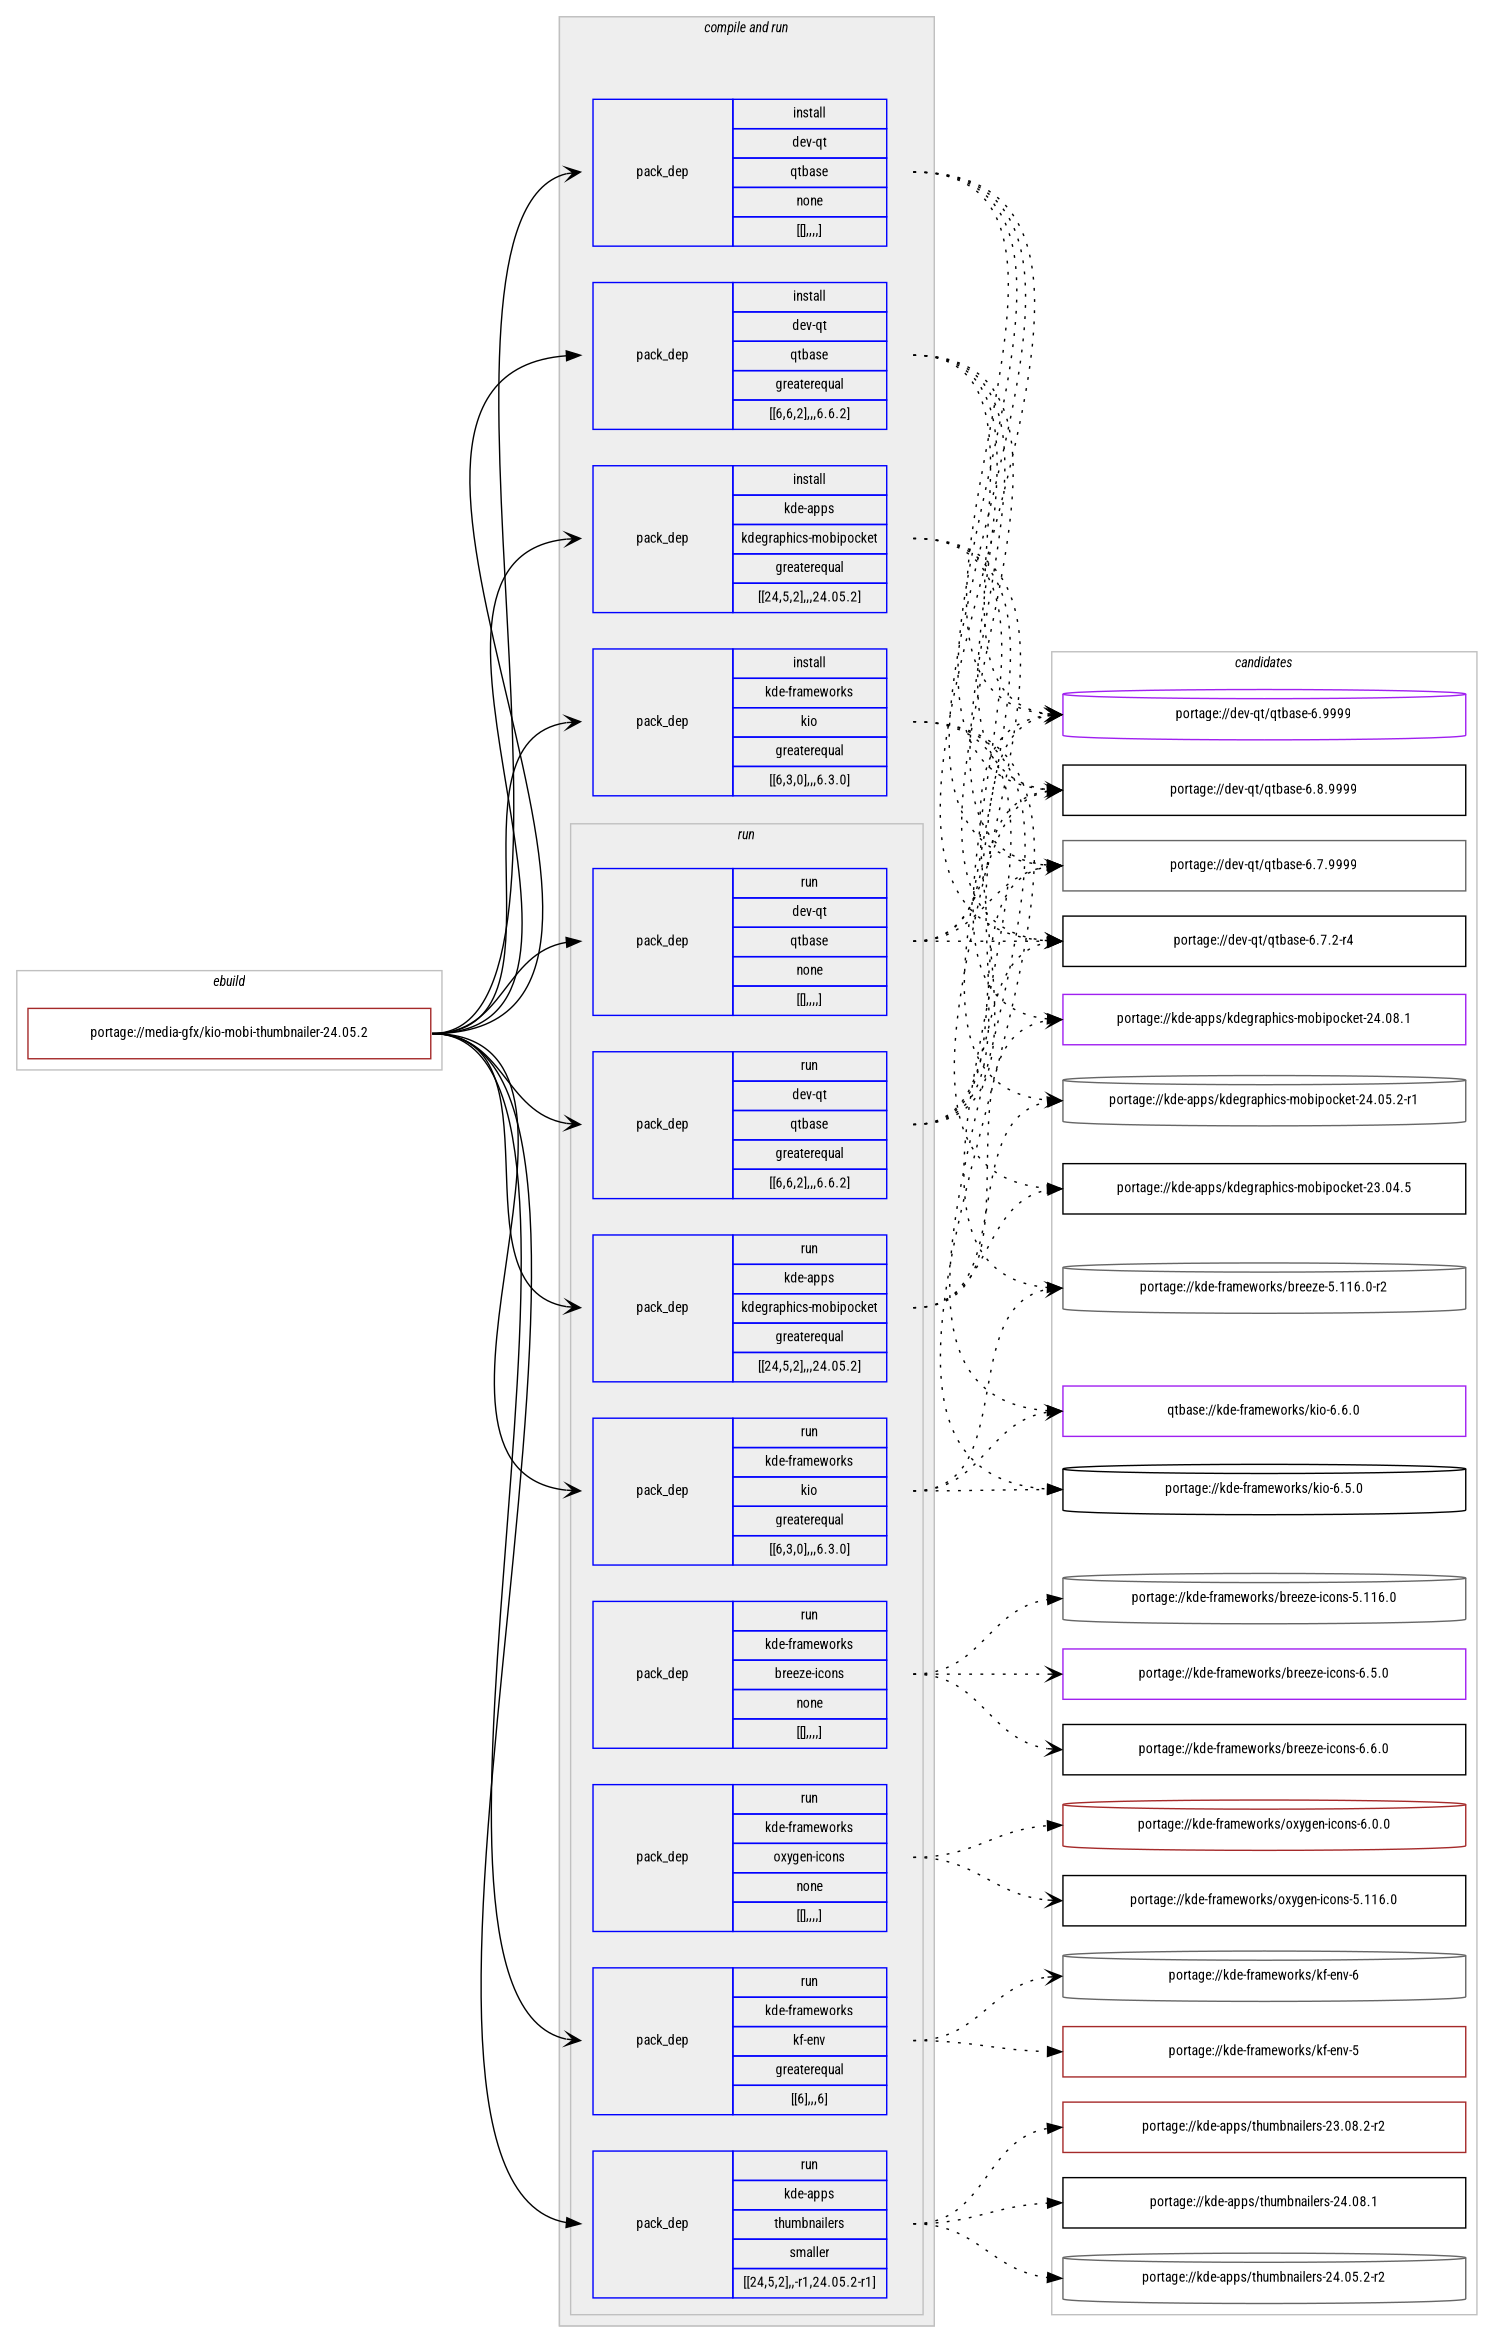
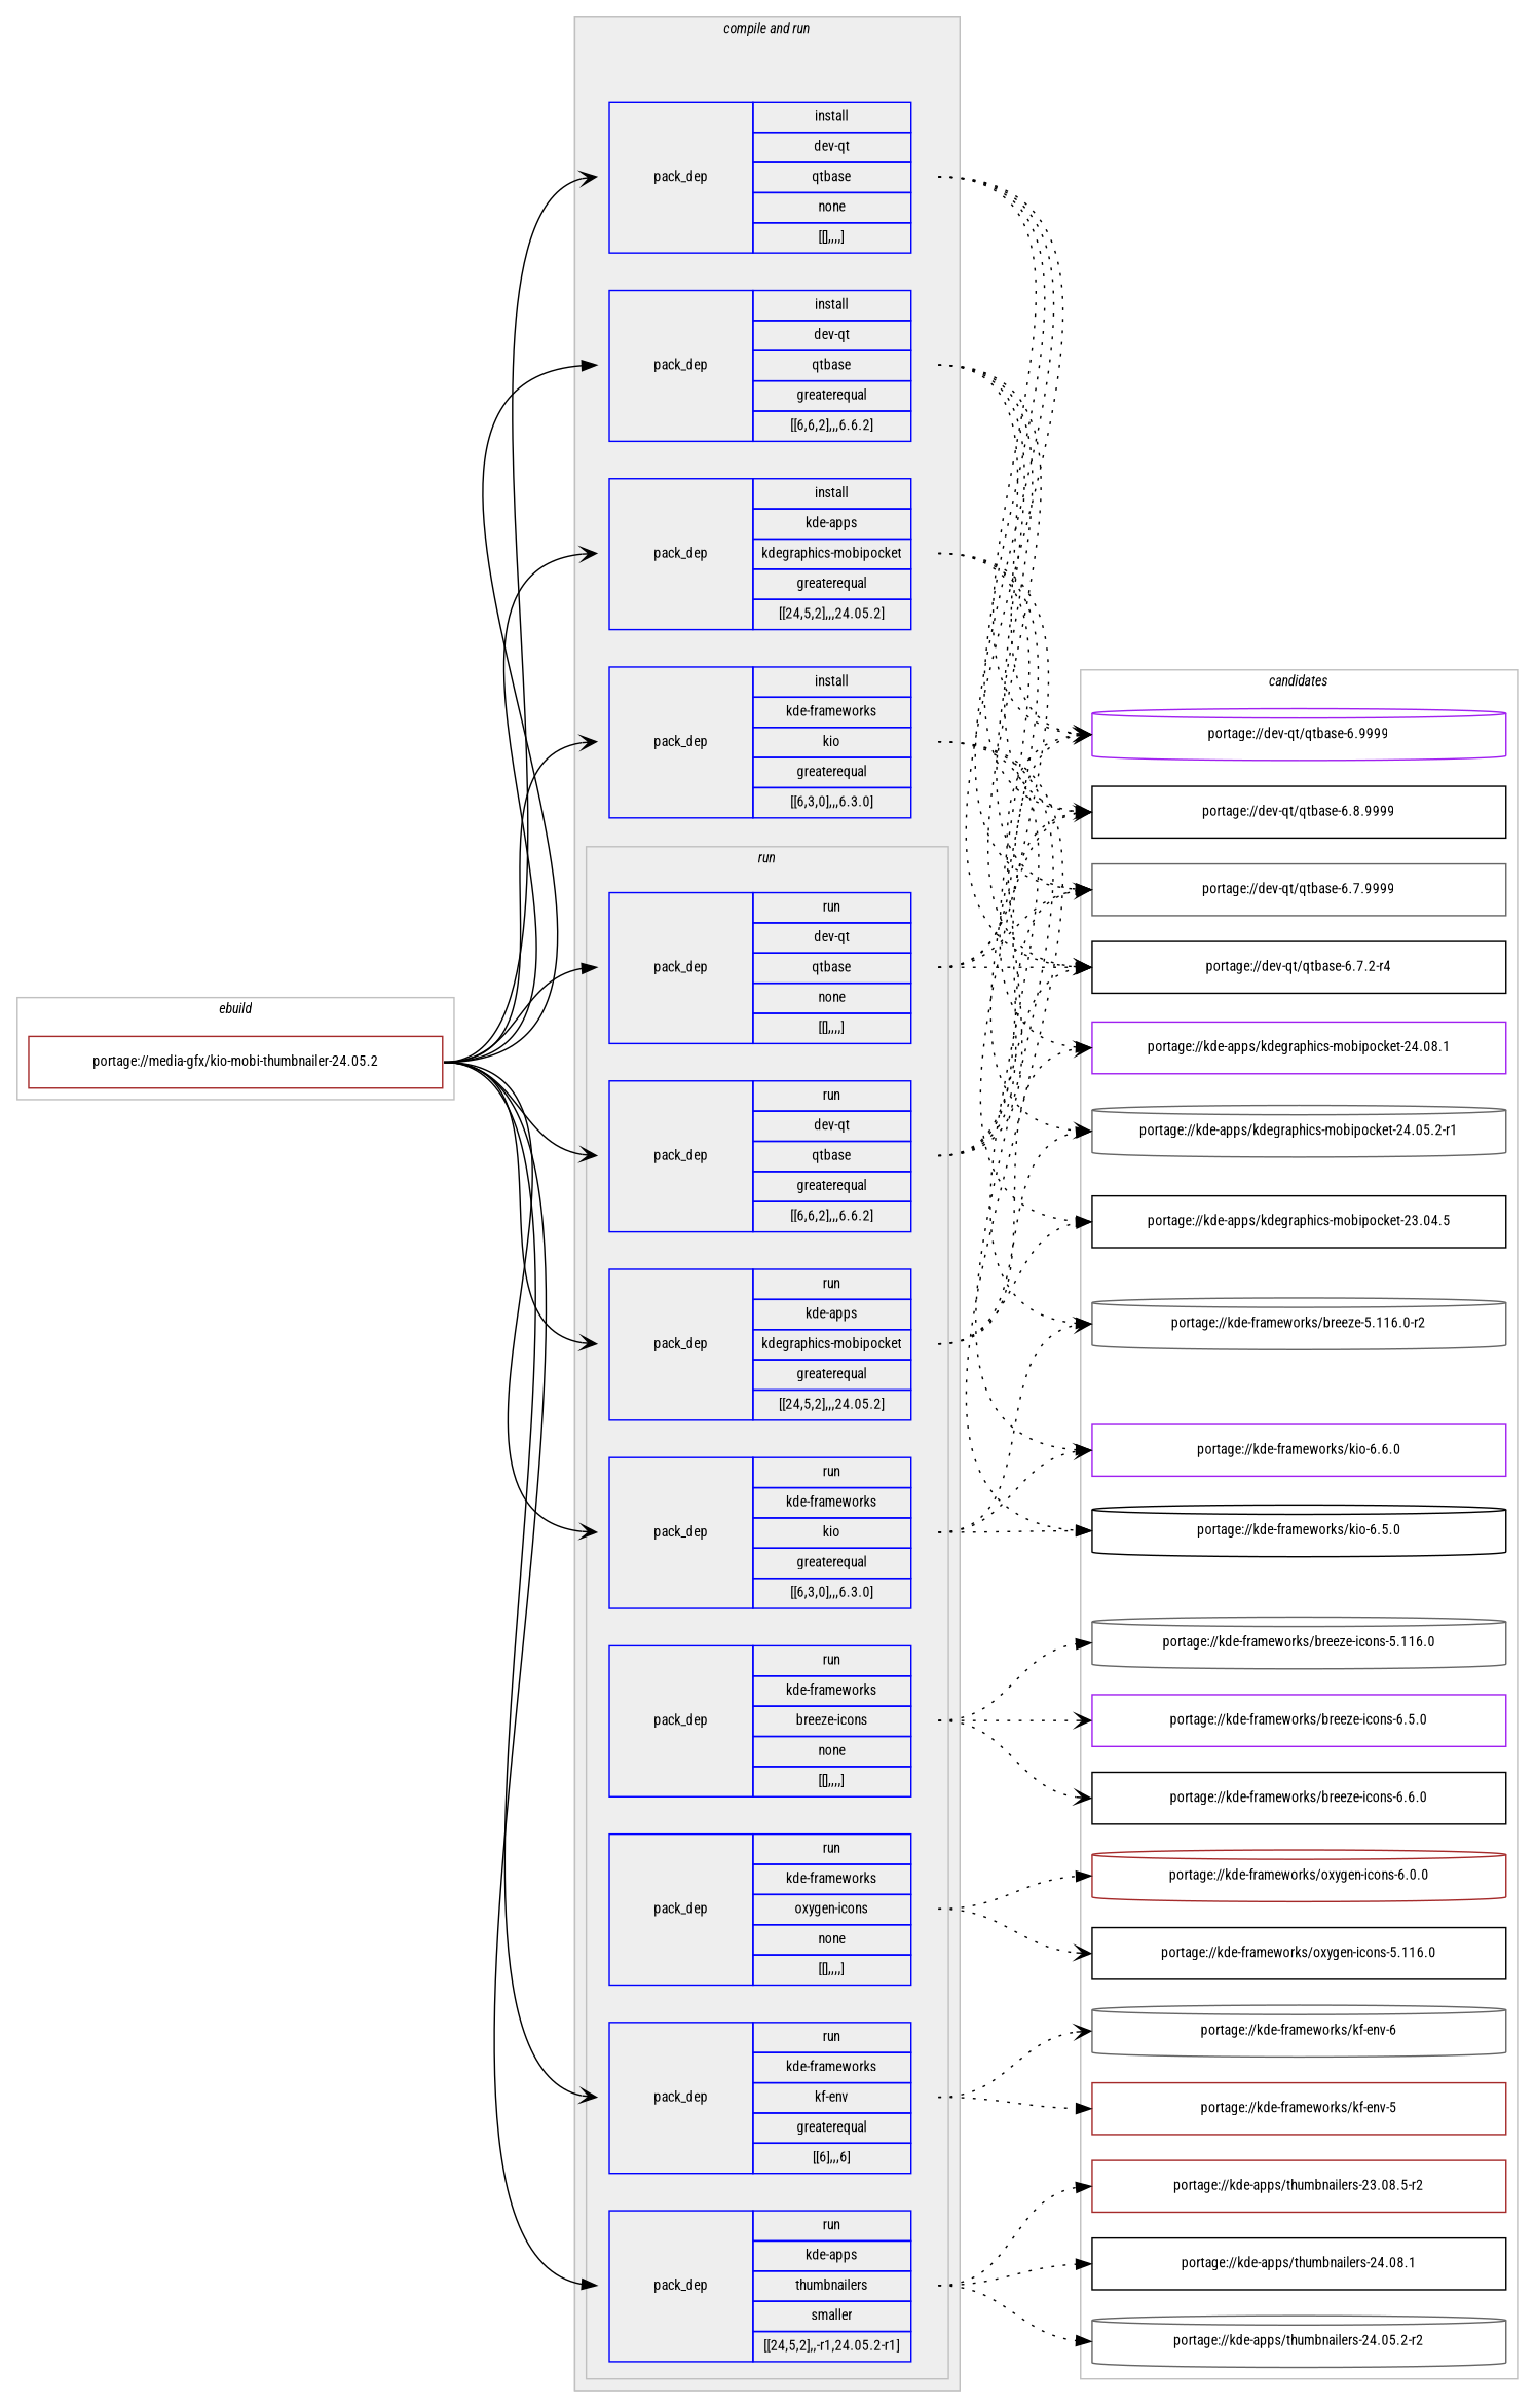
  digraph {
    compound=true
    concentrate=true
    fontname="Roboto Condensed"
    fontsize=10
    newrank=true
    rankdir=LR
    ranksep=1.5
    node [color=blue fontname="Roboto Condensed" fontsize=10 shape=box]
    edge [arrowhead=normal fontname="Roboto Condensed" headport=w style=dotted tailport=e weight=100]
    n1 [color=brown label="portage://media-gfx/kio-mobi-thumbnailer-24.05.2" width=4]
    n2 [label=<<TABLE BORDER="0" CELLBORDER="1" CELLSPACING="0" CELLPADDING="4" WIDTH="220"><TR><TD ROWSPAN="6" CELLPADDING="30">pack_dep</TD></TR><TR><TD WIDTH="110">install</TD></TR><TR><TD>dev-qt</TD></TR><TR><TD>qtbase</TD></TR><TR><TD>greaterequal</TD></TR><TR><TD>[[6,6,2],,,6.6.2]</TD></TR></TABLE>> shape=none]
    n3 [label=<<TABLE BORDER="0" CELLBORDER="1" CELLSPACING="0" CELLPADDING="4" WIDTH="220"><TR><TD ROWSPAN="6" CELLPADDING="30">pack_dep</TD></TR><TR><TD WIDTH="110">install</TD></TR><TR><TD>dev-qt</TD></TR><TR><TD>qtbase</TD></TR><TR><TD>none</TD></TR><TR><TD>[[],,,,]</TD></TR></TABLE>> shape=none]
    n4 [label=<<TABLE BORDER="0" CELLBORDER="1" CELLSPACING="0" CELLPADDING="4" WIDTH="220"><TR><TD ROWSPAN="6" CELLPADDING="30">pack_dep</TD></TR><TR><TD WIDTH="110">install</TD></TR><TR><TD>kde-apps</TD></TR><TR><TD>kdegraphics-mobipocket</TD></TR><TR><TD>greaterequal</TD></TR><TR><TD>[[24,5,2],,,24.05.2]</TD></TR></TABLE>> shape=none]
    n5 [label=<<TABLE BORDER="0" CELLBORDER="1" CELLSPACING="0" CELLPADDING="4" WIDTH="220"><TR><TD ROWSPAN="6" CELLPADDING="30">pack_dep</TD></TR><TR><TD WIDTH="110">install</TD></TR><TR><TD>kde-frameworks</TD></TR><TR><TD>kio</TD></TR><TR><TD>greaterequal</TD></TR><TR><TD>[[6,3,0],,,6.3.0]</TD></TR></TABLE>> shape=none]
    n6 [label=<<TABLE BORDER="0" CELLBORDER="1" CELLSPACING="0" CELLPADDING="4" WIDTH="220"><TR><TD ROWSPAN="6" CELLPADDING="30">pack_dep</TD></TR><TR><TD WIDTH="110">run</TD></TR><TR><TD>kde-frameworks</TD></TR><TR><TD>breeze-icons</TD></TR><TR><TD>none</TD></TR><TR><TD>[[],,,,]</TD></TR></TABLE>> shape=none]
    n7 [label=<<TABLE BORDER="0" CELLBORDER="1" CELLSPACING="0" CELLPADDING="4" WIDTH="220"><TR><TD ROWSPAN="6" CELLPADDING="30">pack_dep</TD></TR><TR><TD WIDTH="110">run</TD></TR><TR><TD>kde-frameworks</TD></TR><TR><TD>oxygen-icons</TD></TR><TR><TD>none</TD></TR><TR><TD>[[],,,,]</TD></TR></TABLE>> shape=none]
    n8 [label=<<TABLE BORDER="0" CELLBORDER="1" CELLSPACING="0" CELLPADDING="4" WIDTH="220"><TR><TD ROWSPAN="6" CELLPADDING="30">pack_dep</TD></TR><TR><TD WIDTH="110">run</TD></TR><TR><TD>dev-qt</TD></TR><TR><TD>qtbase</TD></TR><TR><TD>greaterequal</TD></TR><TR><TD>[[6,6,2],,,6.6.2]</TD></TR></TABLE>> shape=none]
    n9 [label=<<TABLE BORDER="0" CELLBORDER="1" CELLSPACING="0" CELLPADDING="4" WIDTH="220"><TR><TD ROWSPAN="6" CELLPADDING="30">pack_dep</TD></TR><TR><TD WIDTH="110">run</TD></TR><TR><TD>dev-qt</TD></TR><TR><TD>qtbase</TD></TR><TR><TD>none</TD></TR><TR><TD>[[],,,,]</TD></TR></TABLE>> shape=none]
    n10 [label=<<TABLE BORDER="0" CELLBORDER="1" CELLSPACING="0" CELLPADDING="4" WIDTH="220"><TR><TD ROWSPAN="6" CELLPADDING="30">pack_dep</TD></TR><TR><TD WIDTH="110">run</TD></TR><TR><TD>kde-apps</TD></TR><TR><TD>kdegraphics-mobipocket</TD></TR><TR><TD>greaterequal</TD></TR><TR><TD>[[24,5,2],,,24.05.2]</TD></TR></TABLE>> shape=none]
    n11 [label=<<TABLE BORDER="0" CELLBORDER="1" CELLSPACING="0" CELLPADDING="4" WIDTH="220"><TR><TD ROWSPAN="6" CELLPADDING="30">pack_dep</TD></TR><TR><TD WIDTH="110">run</TD></TR><TR><TD>kde-frameworks</TD></TR><TR><TD>kf-env</TD></TR><TR><TD>greaterequal</TD></TR><TR><TD>[[6],,,6]</TD></TR></TABLE>> shape=none]
    n12 [label=<<TABLE BORDER="0" CELLBORDER="1" CELLSPACING="0" CELLPADDING="4" WIDTH="220"><TR><TD ROWSPAN="6" CELLPADDING="30">pack_dep</TD></TR><TR><TD WIDTH="110">run</TD></TR><TR><TD>kde-frameworks</TD></TR><TR><TD>kio</TD></TR><TR><TD>greaterequal</TD></TR><TR><TD>[[6,3,0],,,6.3.0]</TD></TR></TABLE>> shape=none]
    n13 [label=<<TABLE BORDER="0" CELLBORDER="1" CELLSPACING="0" CELLPADDING="4" WIDTH="220"><TR><TD ROWSPAN="6" CELLPADDING="30">pack_dep</TD></TR><TR><TD WIDTH="110">run</TD></TR><TR><TD>kde-apps</TD></TR><TR><TD>thumbnailers</TD></TR><TR><TD>smaller</TD></TR><TR><TD>[[24,5,2],,-r1,24.05.2-r1]</TD></TR></TABLE>> shape=none]
    n14 [color=purple label="portage://dev-qt/qtbase-6.9999" shape=cylinder width=4]
    n15 [color=black label="portage://dev-qt/qtbase-6.8.9999" width=4]
    n16 [color=gray40 label="portage://dev-qt/qtbase-6.7.9999" width=4]
    n17 [color=black label="portage://dev-qt/qtbase-6.7.2-r4" width=4]
    n18 [color=purple label="portage://kde-apps/kdegraphics-mobipocket-24.08.1" width=4]
    n19 [color=gray40 label="portage://kde-apps/kdegraphics-mobipocket-24.05.2-r1" shape=cylinder width=4]
    n20 [color=black label="portage://kde-apps/kdegraphics-mobipocket-23.04.5" width=4]
-   n21 [color=purple label="qtbase://kde-frameworks/kio-6.6.0" width=4]
+   n21 [color=purple label="portage://kde-frameworks/kio-6.6.0" width=4]
    n22 [color=black label="portage://kde-frameworks/kio-6.5.0" shape=cylinder width=4]
    n23 [color=gray40 label="portage://kde-frameworks/breeze-5.116.0-r2" shape=cylinder width=4]
    n24 [color=black label="portage://kde-frameworks/breeze-icons-6.6.0" width=4]
    n25 [color=purple label="portage://kde-frameworks/breeze-icons-6.5.0" width=4]
    n26 [color=gray40 label="portage://kde-frameworks/breeze-icons-5.116.0" shape=cylinder width=4]
    n27 [color=brown label="portage://kde-frameworks/oxygen-icons-6.0.0" shape=cylinder width=4]
    n28 [color=black label="portage://kde-frameworks/oxygen-icons-5.116.0" width=4]
    n29 [color=gray40 label="portage://kde-frameworks/kf-env-6" shape=cylinder width=4]
    n30 [color=brown label="portage://kde-frameworks/kf-env-5" width=4]
    n31 [color=black label="portage://kde-apps/thumbnailers-24.08.1" width=4]
    n32 [color=gray40 label="portage://kde-apps/thumbnailers-24.05.2-r2" shape=cylinder width=4]
-   n33 [color=brown label="portage://kde-apps/thumbnailers-23.08.2-r2" width=4]
+   n33 [color=brown label="portage://kde-apps/thumbnailers-23.08.5-r2" width=4]
    subgraph cluster_1 {
      color=gray
      label=<<i>ebuild</i>>
      n1
    }
    subgraph cluster_2 {
      color=gray
      label=<<i>dependencies</i>>
      subgraph cluster_3 {
        color=gray
        fillcolor="#eeeeee"
        label=<<i>compile</i>>
        style=filled
        subgraph sub_4 {
          color=gray
          fillcolor="#eeeeee"
          label=<<i>compile</i>>
          style=filled
          n2
        }
        subgraph sub_5 {
          color=gray
          fillcolor="#eeeeee"
          label=<<i>compile</i>>
          style=filled
          n3
        }
        subgraph sub_6 {
          color=gray
          fillcolor="#eeeeee"
          label=<<i>compile</i>>
          style=filled
          n4
        }
        subgraph sub_7 {
          color=gray
          fillcolor="#eeeeee"
          label=<<i>compile</i>>
          style=filled
          n5
        }
      }
      subgraph cluster_8 {
        color=gray
        fillcolor="#eeeeee"
        label=<<i>compile and run</i>>
        style=filled
      }
      subgraph cluster_9 {
        color=gray
        fillcolor="#eeeeee"
        label=<<i>run</i>>
        style=filled
        subgraph sub_10 {
          color=gray
          fillcolor="#eeeeee"
          label=<<i>run</i>>
          style=filled
          subgraph sub_11 {
            color=gray
            fillcolor="#eeeeee"
            label=<<i>run</i>>
            style=filled
            n6
          }
          subgraph sub_12 {
            color=gray
            fillcolor="#eeeeee"
            label=<<i>run</i>>
            style=filled
            n7
          }
        }
        subgraph sub_13 {
          color=gray
          fillcolor="#eeeeee"
          label=<<i>run</i>>
          style=filled
          n8
        }
        subgraph sub_14 {
          color=gray
          fillcolor="#eeeeee"
          label=<<i>run</i>>
          style=filled
          n9
        }
        subgraph sub_15 {
          color=gray
          fillcolor="#eeeeee"
          label=<<i>run</i>>
          style=filled
          n10
        }
        subgraph sub_16 {
          color=gray
          fillcolor="#eeeeee"
          label=<<i>run</i>>
          style=filled
          n11
        }
        subgraph sub_17 {
          color=gray
          fillcolor="#eeeeee"
          label=<<i>run</i>>
          style=filled
          n12
        }
        subgraph sub_18 {
          color=gray
          fillcolor="#eeeeee"
          label=<<i>run</i>>
          style=filled
          n13
        }
      }
    }
    subgraph cluster_19 {
      color=gray
      label=<<i>candidates</i>>
      rank=same
      subgraph sub_20 {
        color=black
        label=<<i>candidates</i>>
        nodesep=1
        rank=same
        n14
        n15
        n16
        n17
      }
      subgraph sub_21 {
        color=black
        label=<<i>candidates</i>>
        nodesep=1
        rank=same
        n14
        n15
        n16
        n17
      }
      subgraph sub_22 {
        color=black
        label=<<i>candidates</i>>
        nodesep=1
        rank=same
        n18
        n19
        n20
      }
      subgraph sub_23 {
        color=black
        label=<<i>candidates</i>>
        nodesep=1
        rank=same
        n21
        n22
        n23
      }
      subgraph sub_24 {
        color=black
        label=<<i>candidates</i>>
        nodesep=1
        rank=same
        n24
        n25
        n26
      }
      subgraph sub_25 {
        color=black
        label=<<i>candidates</i>>
        nodesep=1
        rank=same
        n27
        n28
      }
      subgraph sub_26 {
        color=black
        label=<<i>candidates</i>>
        nodesep=1
        rank=same
        n14
        n15
        n16
        n17
      }
      subgraph sub_27 {
        color=black
        label=<<i>candidates</i>>
        nodesep=1
        rank=same
        n14
        n15
        n16
        n17
      }
      subgraph sub_28 {
        color=black
        label=<<i>candidates</i>>
        nodesep=1
        rank=same
        n18
        n19
        n20
      }
      subgraph sub_29 {
        color=black
        label=<<i>candidates</i>>
        nodesep=1
        rank=same
        n29
        n30
      }
      subgraph sub_30 {
        color=black
        label=<<i>candidates</i>>
        nodesep=1
        rank=same
        n21
        n22
        n23
      }
      subgraph sub_31 {
        color=black
        label=<<i>candidates</i>>
        nodesep=1
        rank=same
        n31
        n32
        n33
      }
    }
    n1 -> n2 [style=solid weight=20]
    n1 -> n3 [arrowhead=vee style=solid weight=20]
    n1 -> n4 [arrowhead=vee style=solid weight=20]
    n1 -> n5 [arrowhead=vee style=solid weight=20]
    n1 -> n8 [arrowhead=vee style=solid weight=20]
    n1 -> n9 [style=solid weight=20]
    n1 -> n10 [arrowhead=vee style=solid weight=20]
    n1 -> n11 [arrowhead=vee style=solid weight=20]
    n1 -> n12 [arrowhead=vee style=solid weight=20]
    n1 -> n13 [style=solid weight=20]
    n2 -> n14 [arrowhead=vee]
    n2 -> n15 [arrowhead=vee]
    n2 -> n16
    n2 -> n17 [arrowhead=vee]
    n3 -> n14 [arrowhead=vee]
    n3 -> n15
    n3 -> n16
    n3 -> n17 [arrowhead=vee]
    n4 -> n18
    n4 -> n19 [arrowhead=vee]
    n4 -> n20
    n5 -> n21
    n5 -> n22
    n5 -> n23
    n6 -> n24 [arrowhead=vee]
    n6 -> n25 [arrowhead=vee]
    n6 -> n26
    n7 -> n27
    n7 -> n28 [arrowhead=vee]
    n8 -> n14 [arrowhead=vee]
    n8 -> n15
    n8 -> n16 [arrowhead=vee]
    n8 -> n17
    n9 -> n14 [arrowhead=vee]
    n9 -> n15 [arrowhead=vee]
    n9 -> n16
    n9 -> n17
    n10 -> n18 [arrowhead=vee]
    n10 -> n19
    n10 -> n20
    n11 -> n29 [arrowhead=vee]
    n11 -> n30
    n12 -> n21 [arrowhead=vee]
    n12 -> n22
    n12 -> n23 [arrowhead=vee]
    n13 -> n31
    n13 -> n32
    n13 -> n33
  }
